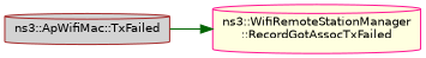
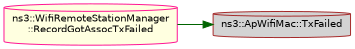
  digraph {
    rankdir=RL
    node [fontname=Helvetica fontsize=10 shape=cylinder style=filled]
    n1 [color=deeppink fillcolor=lightyellow fontcolor=black height=0.2 label="ns3::WifiRemoteStationManager\l::RecordGotAssocTxFailed" width=0.4]
    n2 [color=brown fillcolor=lightgrey height=0.2 label="ns3::ApWifiMac::TxFailed" width=0.4]
-   n1 -> n2 [color=darkgreen dir=back fontname=Helvetica fontsize=10 labelfontname=Helvetica labelfontsize=10 style=solid]
+   n2 -> n1 [color=darkgreen dir=back fontname=Helvetica fontsize=10 labelfontname=Helvetica labelfontsize=10 style=solid]
  }
